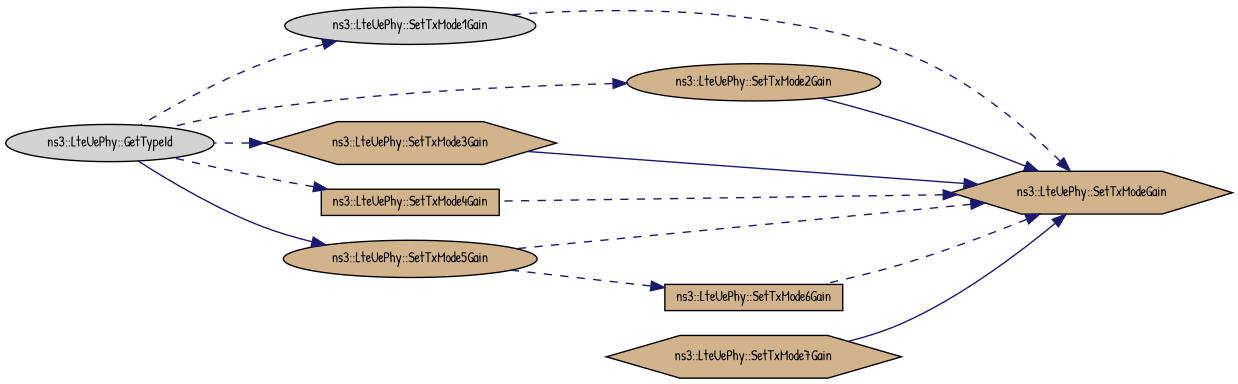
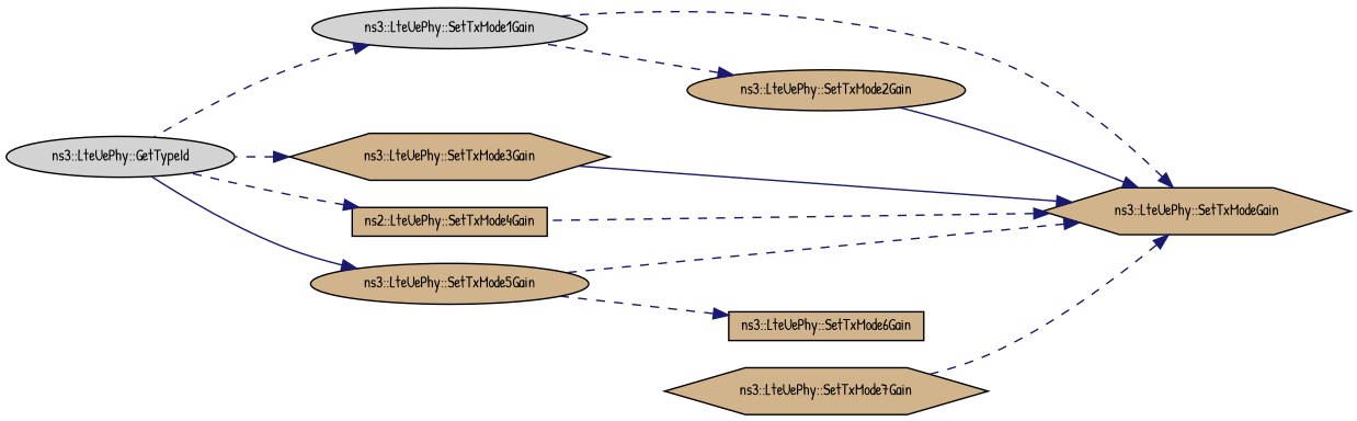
  digraph {
    fontname="Patrick Hand"
    rankdir=RL
    node [color=black fillcolor=tan fontname="Patrick Hand" fontsize=10 shape=ellipse style=filled]
    edge [color=midnightblue dir=back fontname="Patrick Hand" fontsize=10 labelfontname=Helvetica labelfontsize=10 style=dashed]
    n1 [fontcolor=black height=0.2 label="ns3::LteUePhy::SetTxModeGain" shape=hexagon width=0.4]
    n2 [fillcolor=lightgrey height=0.2 label="ns3::LteUePhy::SetTxMode1Gain" width=0.4]
    n3 [height=0.2 label="ns3::LteUePhy::SetTxMode2Gain" width=0.4]
    n4 [height=0.2 label="ns3::LteUePhy::SetTxMode3Gain" shape=hexagon width=0.4]
-   n5 [height=0.2 label="ns3::LteUePhy::SetTxMode4Gain" shape=box width=0.4]
+   n5 [height=0.2 label="ns2::LteUePhy::SetTxMode4Gain" shape=box width=0.4]
    n6 [height=0.2 label="ns3::LteUePhy::SetTxMode5Gain" width=0.4]
    n7 [height=0.2 label="ns3::LteUePhy::SetTxMode6Gain" shape=box width=0.4]
    n8 [height=0.2 label="ns3::LteUePhy::SetTxMode7Gain" shape=hexagon width=0.4]
    n9 [fillcolor=lightgrey height=0.2 label="ns3::LteUePhy::GetTypeId" width=0.4]
    n1 -> n2
    n1 -> n3 [style=solid]
    n1 -> n4 [style=solid]
    n1 -> n5
    n1 -> n6
-   n1 -> n7
-   n1 -> n8 [style=solid]
+   n1 -> n8
    n2 -> n9
-   n3 -> n9
+   n3 -> n2
    n4 -> n9
    n5 -> n9
    n6 -> n9 [style=solid]
    n7 -> n6
  }
